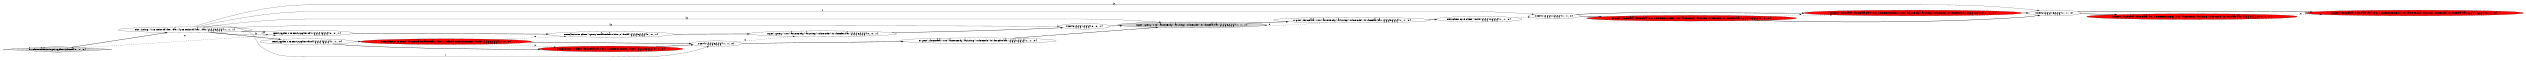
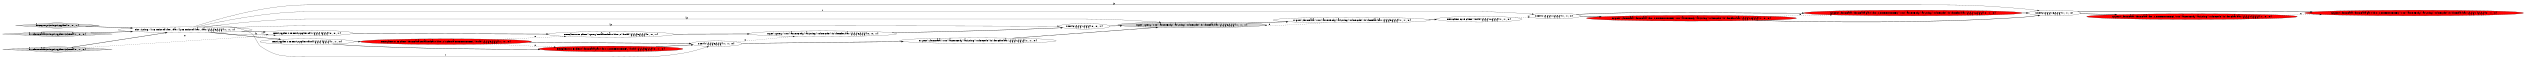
  digraph {
    rankdir=LR
    node [fillcolor=white shape=ellipse style=filled]
    edge [style=bold]
    n1 [fillcolor=red label="x2.post(\"/formData\").formData(part(\"foo\",s,T_ARRAY_PIPES)).run().assertBody().asString().urlDecode().is(\"foo=bar|baz\")@@@14@@@['0', '1', '0']"]
    n2 [label="RestClient x = client().query(serializedPart(\"foo\",s)).build()@@@5@@@['0', '0', '1']"]
    n3 [label="x.get(\"/query\").run().assertBody().asString().urlDecode().is(\"foo=foo,bar\")@@@6@@@['0', '0', '1']"]
    n4 [label="s.set(l2)@@@7@@@['0', '0', '1']"]
+   n5 [fillcolor=lightgray label="a11_formData_String_Supplier_Schema['1', '0', '0']" shape=diamond]
    n6 [label="List<String> l1 = AList.of(\"foo\",\"bar\"),l2 = AList.of(\"bar\",\"baz\")@@@3@@@['1', '1', '1']"]
    n7 [label="s.set(l2)@@@13@@@['1', '1', '0']"]
    n8 [label="TestSupplier s = TestSupplier.of(l1)@@@4@@@['0', '0', '1']"]
    n9 [fillcolor=lightgray label="x.get(\"/query\").run().assertBody().asString().urlDecode().is(\"foo=bar,baz\")@@@8@@@['1', '1', '1']"]
    n10 [label="s.set(l1)@@@11@@@['1', '1', '0']"]
    n11 [label="s.set(l1)@@@6@@@['1', '1', '0']"]
    n12 [label="TestSupplier s = TestSupplier.of(null)@@@4@@@['1', '1', '0']"]
    n13 [fillcolor=red label="x2.post(\"/formData\").formData(\"foo\",s,T_ARRAY_PIPES).run().assertBody().asString().urlDecode().is(\"foo=foo|bar\")@@@12@@@['1', '0', '0']"]
    n14 [fillcolor=red label="x2.post(\"/formData\").formData(part(\"foo\",s,T_ARRAY_PIPES)).run().assertBody().asString().urlDecode().is(\"foo=foo|bar\")@@@12@@@['0', '1', '0']"]
    n15 [fillcolor=red label="x2.post(\"/formData\").formData(\"foo\",s,T_ARRAY_PIPES).run().assertBody().asString().urlDecode().is(\"foo=bar|baz\")@@@14@@@['1', '0', '0']"]
    n16 [label="x1.post(\"/formData\").run().assertBody().asString().urlDecode().is(\"foo=bar|baz\")@@@9@@@['1', '1', '0']"]
    n17 [label="RestClient x2 = client().build()@@@10@@@['1', '1', '0']"]
+   n18 [fillcolor=lightgray label="a06_query_String_Supplier['0', '0', '1']" shape=diamond]
    n19 [label="x1.post(\"/formData\").run().assertBody().asString().urlDecode().is(\"foo=foo|bar\")@@@7@@@['1', '1', '0']"]
    n20 [fillcolor=red label="RestClient x1 = client().formData(serializedPart(\"foo\",s).schema(T_ARRAY_PIPES)).build()@@@5@@@['1', '0', '0']"]
    n21 [fillcolor=red label="RestClient x1 = client().formData(part(\"foo\",s,T_ARRAY_PIPES)).build()@@@5@@@['0', '1', '0']"]
    n22 [fillcolor=lightgray label="a11_formData_String_Supplier_Schema['0', '1', '0']" shape=diamond]
    n2 -> n3
    n3 -> n4
    n4 -> n9
+   n5 -> n6
    n6 -> n4 [label=l2 style=solid]
    n6 -> n7 [label=l2 style=solid]
    n6 -> n8
    n6 -> n8 [label=l1 style=solid]
    n6 -> n9 [label=l2 style=solid]
    n6 -> n10 [label=l1 style=solid]
    n6 -> n11 [label=l1 style=solid]
    n6 -> n12
    n7 -> n1
    n7 -> n15
    n8 -> n2
    n9 -> n16
    n10 -> n13
    n10 -> n14
    n11 -> n3 [label=0 style=dashed]
    n11 -> n19
    n12 -> n20
    n12 -> n21
    n13 -> n7
    n13 -> n14 [label=0 style=dashed]
    n14 -> n7
    n15 -> n1 [label=0 style=dashed]
    n16 -> n9 [label=0 style=dashed]
    n16 -> n17
    n17 -> n10 [style=dashed]
+   n18 -> n6
    n19 -> n9
    n20 -> n2 [label=0 style=dashed]
    n20 -> n11
    n20 -> n21 [label=0 style=dashed]
    n21 -> n11
    n22 -> n6
    n22 -> n8 [label=0 style=dashed]
  }
